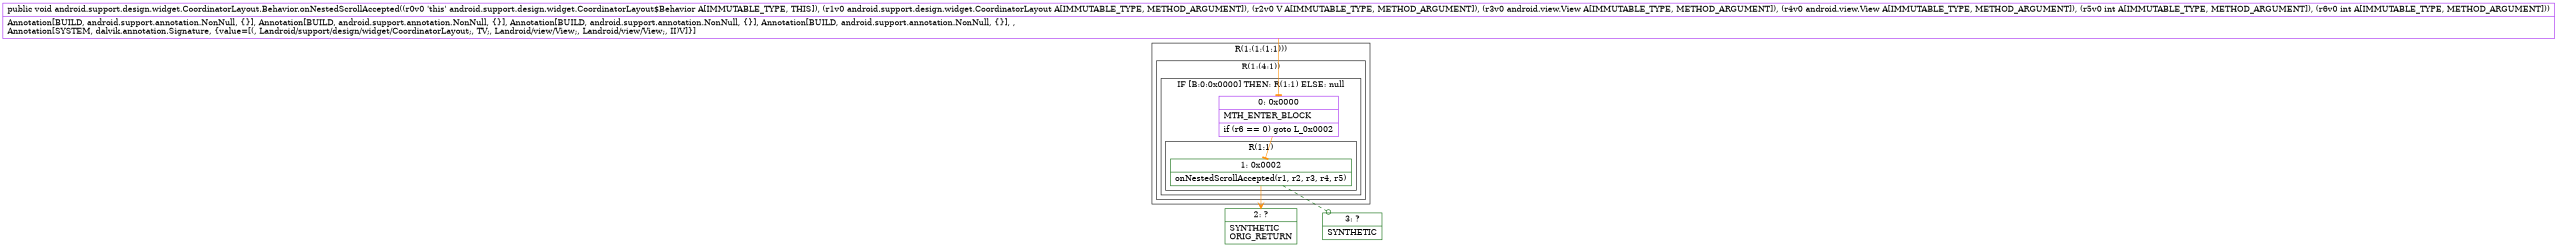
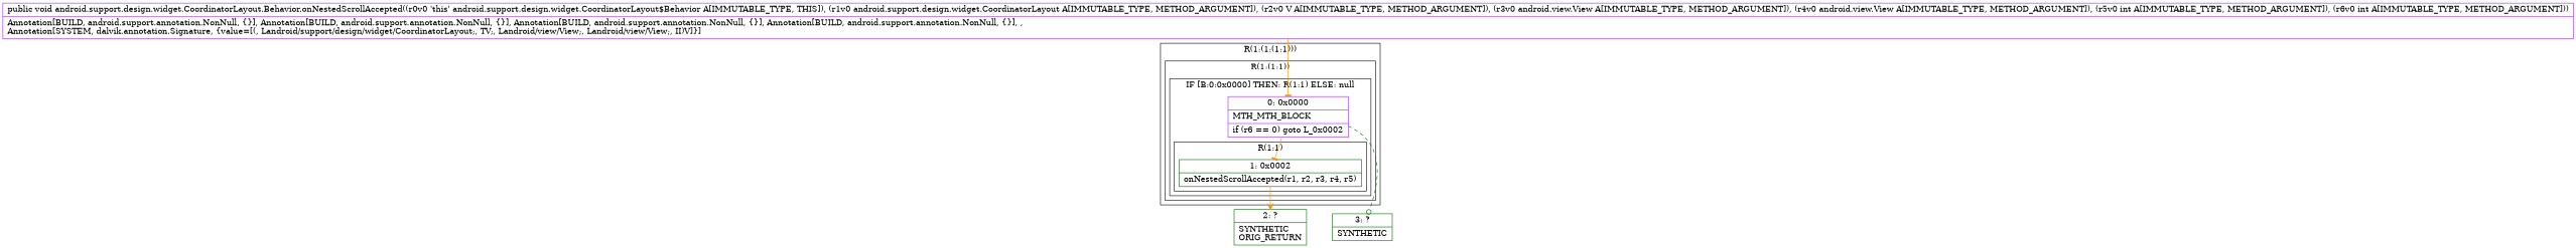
  digraph {
    node [color=darkgreen shape=record]
    edge [arrowhead=tee color=darkorange]
    n1 [label="{1\:\ 0x0002|onNestedScrollAccepted(r1, r2, r3, r4, r5)\l}"]
-   n2 [color=purple label="{0\:\ 0x0000|MTH_ENTER_BLOCK\l|if (r6 == 0) goto L_0x0002\l}"]
+   n2 [color=purple label="{0\:\ 0x0000|MTH_MTH_BLOCK\l|if (r6 == 0) goto L_0x0002\l}"]
    n3 [label="{2\:\ ?|SYNTHETIC\lORIG_RETURN\l}"]
    n4 [label="{3\:\ ?|SYNTHETIC\l}"]
    n5 [color=purple label="{public void android.support.design.widget.CoordinatorLayout.Behavior.onNestedScrollAccepted((r0v0 'this' android.support.design.widget.CoordinatorLayout$Behavior A[IMMUTABLE_TYPE, THIS]), (r1v0 android.support.design.widget.CoordinatorLayout A[IMMUTABLE_TYPE, METHOD_ARGUMENT]), (r2v0 V A[IMMUTABLE_TYPE, METHOD_ARGUMENT]), (r3v0 android.view.View A[IMMUTABLE_TYPE, METHOD_ARGUMENT]), (r4v0 android.view.View A[IMMUTABLE_TYPE, METHOD_ARGUMENT]), (r5v0 int A[IMMUTABLE_TYPE, METHOD_ARGUMENT]), (r6v0 int A[IMMUTABLE_TYPE, METHOD_ARGUMENT]))  | Annotation[BUILD, android.support.annotation.NonNull, \{\}], Annotation[BUILD, android.support.annotation.NonNull, \{\}], Annotation[BUILD, android.support.annotation.NonNull, \{\}], Annotation[BUILD, android.support.annotation.NonNull, \{\}], , \lAnnotation[SYSTEM, dalvik.annotation.Signature, \{value=[(, Landroid\/support\/design\/widget\/CoordinatorLayout;, TV;, Landroid\/view\/View;, Landroid\/view\/View;, II)V]\}]\l}"]
    subgraph cluster_1 {
      label="R(1:(1:(1:1)))"
      subgraph cluster_2 {
-       label="R(1:(4:1))"
+       label="R(1:(1:1))"
        subgraph cluster_3 {
          label="IF [B:0:0x0000] THEN: R(1:1) ELSE: null"
          n2
          subgraph cluster_4 {
            label="R(1:1)"
            n1
          }
        }
      }
    }
    n1 -> n3 [arrowhead=vee]
    n2 -> n1
-   n1 -> n4 [arrowhead=odot color=darkgreen style=dashed]
+   n2 -> n4 [arrowhead=odot color=darkgreen style=dashed]
    n5 -> n2
  }
